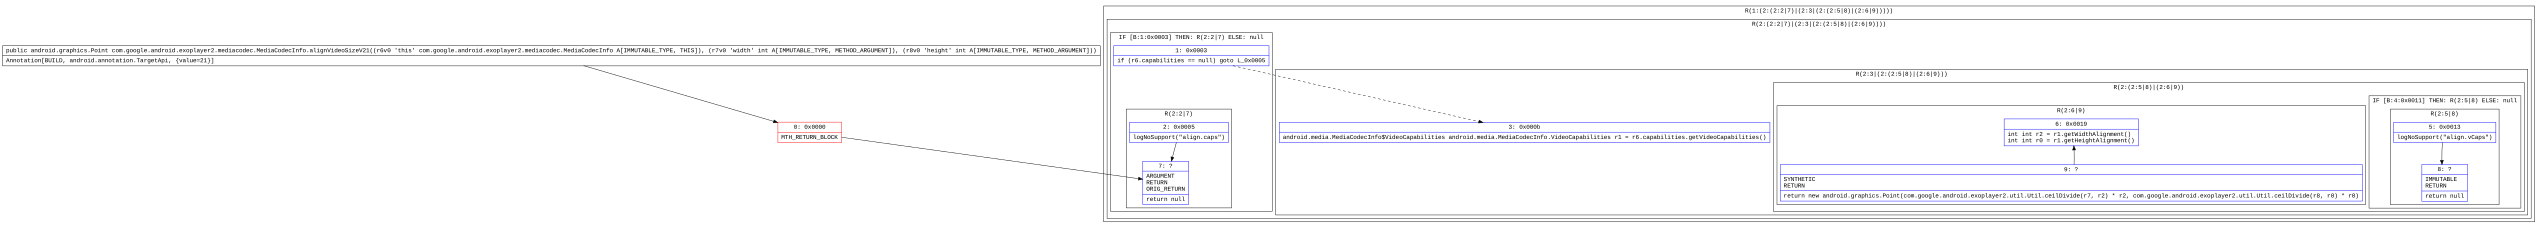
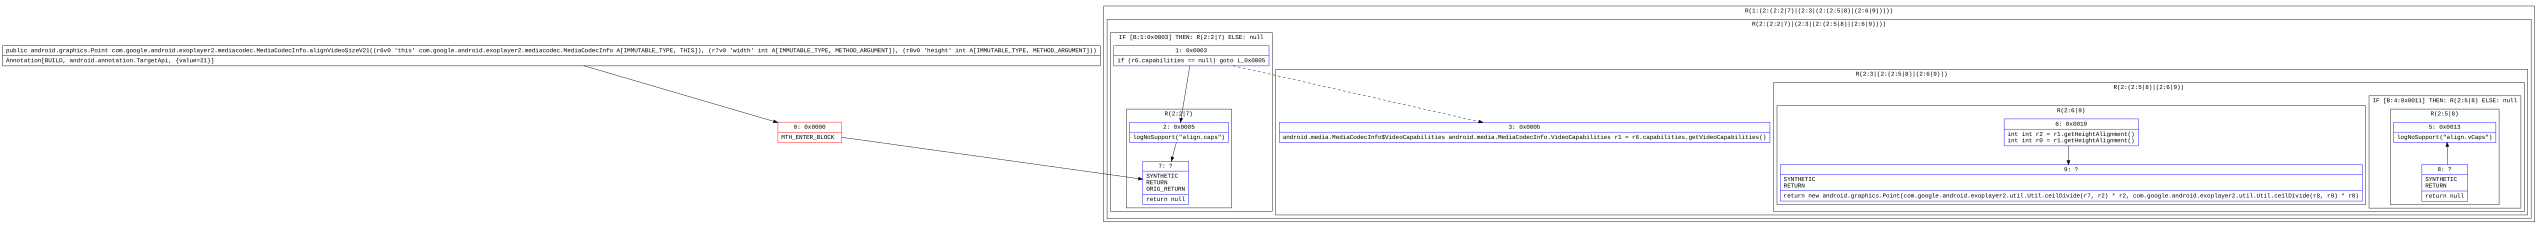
  digraph {
    fontname="Liberation Mono"
    node [color=blue fontname="Liberation Mono" shape=record]
    edge [fontname="Liberation Mono"]
    n1 [label="{2\:\ 0x0005|logNoSupport(\"align.caps\")\l}"]
-   n2 [label="{7\:\ ?|ARGUMENT\lRETURN\lORIG_RETURN\l|return null\l}"]
+   n2 [label="{7\:\ ?|SYNTHETIC\lRETURN\lORIG_RETURN\l|return null\l}"]
    n3 [label="{1\:\ 0x0003|if (r6.capabilities == null) goto L_0x0005\l}"]
    n4 [label="{5\:\ 0x0013|logNoSupport(\"align.vCaps\")\l}"]
-   n5 [label="{8\:\ ?|IMMUTABLE\lRETURN\l|return null\l}"]
-   n6 [label="{6\:\ 0x0019|int int r2 = r1.getWidthAlignment()\lint int r0 = r1.getHeightAlignment()\l}"]
+   n5 [label="{8\:\ ?|SYNTHETIC\lRETURN\l|return null\l}"]
+   n6 [label="{6\:\ 0x0019|int int r2 = r1.getHeightAlignment()\lint int r0 = r1.getHeightAlignment()\l}"]
    n7 [label="{9\:\ ?|SYNTHETIC\lRETURN\l|return new android.graphics.Point(com.google.android.exoplayer2.util.Util.ceilDivide(r7, r2) * r2, com.google.android.exoplayer2.util.Util.ceilDivide(r8, r0) * r0)\l}"]
    n8 [label="{3\:\ 0x000b|android.media.MediaCodecInfo$VideoCapabilities android.media.MediaCodecInfo.VideoCapabilities r1 = r6.capabilities.getVideoCapabilities()\l}"]
-   n9 [color=red label="{0\:\ 0x0000|MTH_RETURN_BLOCK\l}"]
+   n9 [color=red label="{0\:\ 0x0000|MTH_ENTER_BLOCK\l}"]
    n10 [label="{public android.graphics.Point com.google.android.exoplayer2.mediacodec.MediaCodecInfo.alignVideoSizeV21((r6v0 'this' com.google.android.exoplayer2.mediacodec.MediaCodecInfo A[IMMUTABLE_TYPE, THIS]), (r7v0 'width' int A[IMMUTABLE_TYPE, METHOD_ARGUMENT]), (r8v0 'height' int A[IMMUTABLE_TYPE, METHOD_ARGUMENT]))  | Annotation[BUILD, android.annotation.TargetApi, \{value=21\}]\l}" color=""]
    subgraph cluster_1 {
      label="R(1:(2:(2:2|7)|(2:3|(2:(2:5|8)|(2:6|9)))))"
      subgraph cluster_2 {
        label="R(2:(2:2|7)|(2:3|(2:(2:5|8)|(2:6|9))))"
        subgraph cluster_3 {
          label="IF [B:1:0x0003] THEN: R(2:2|7) ELSE: null"
          n3
          subgraph cluster_4 {
            label="R(2:2|7)"
            n1
            n2
          }
        }
        subgraph cluster_5 {
          label="R(2:3|(2:(2:5|8)|(2:6|9)))"
          n8
          subgraph cluster_6 {
            label="R(2:(2:5|8)|(2:6|9))"
            subgraph cluster_7 {
              label="IF [B:4:0x0011] THEN: R(2:5|8) ELSE: null"
              subgraph cluster_8 {
                label="R(2:5|8)"
                n4
                n5
              }
            }
            subgraph cluster_9 {
              label="R(2:6|9)"
              n6
              n7
            }
          }
        }
      }
    }
    n1 -> n2
+   n3 -> n1
    n3 -> n8 [style=dashed]
-   n4 -> n5
-   n7 -> n6
+   n5 -> n4
+   n6 -> n7
    n9 -> n2
    n10 -> n9
  }
